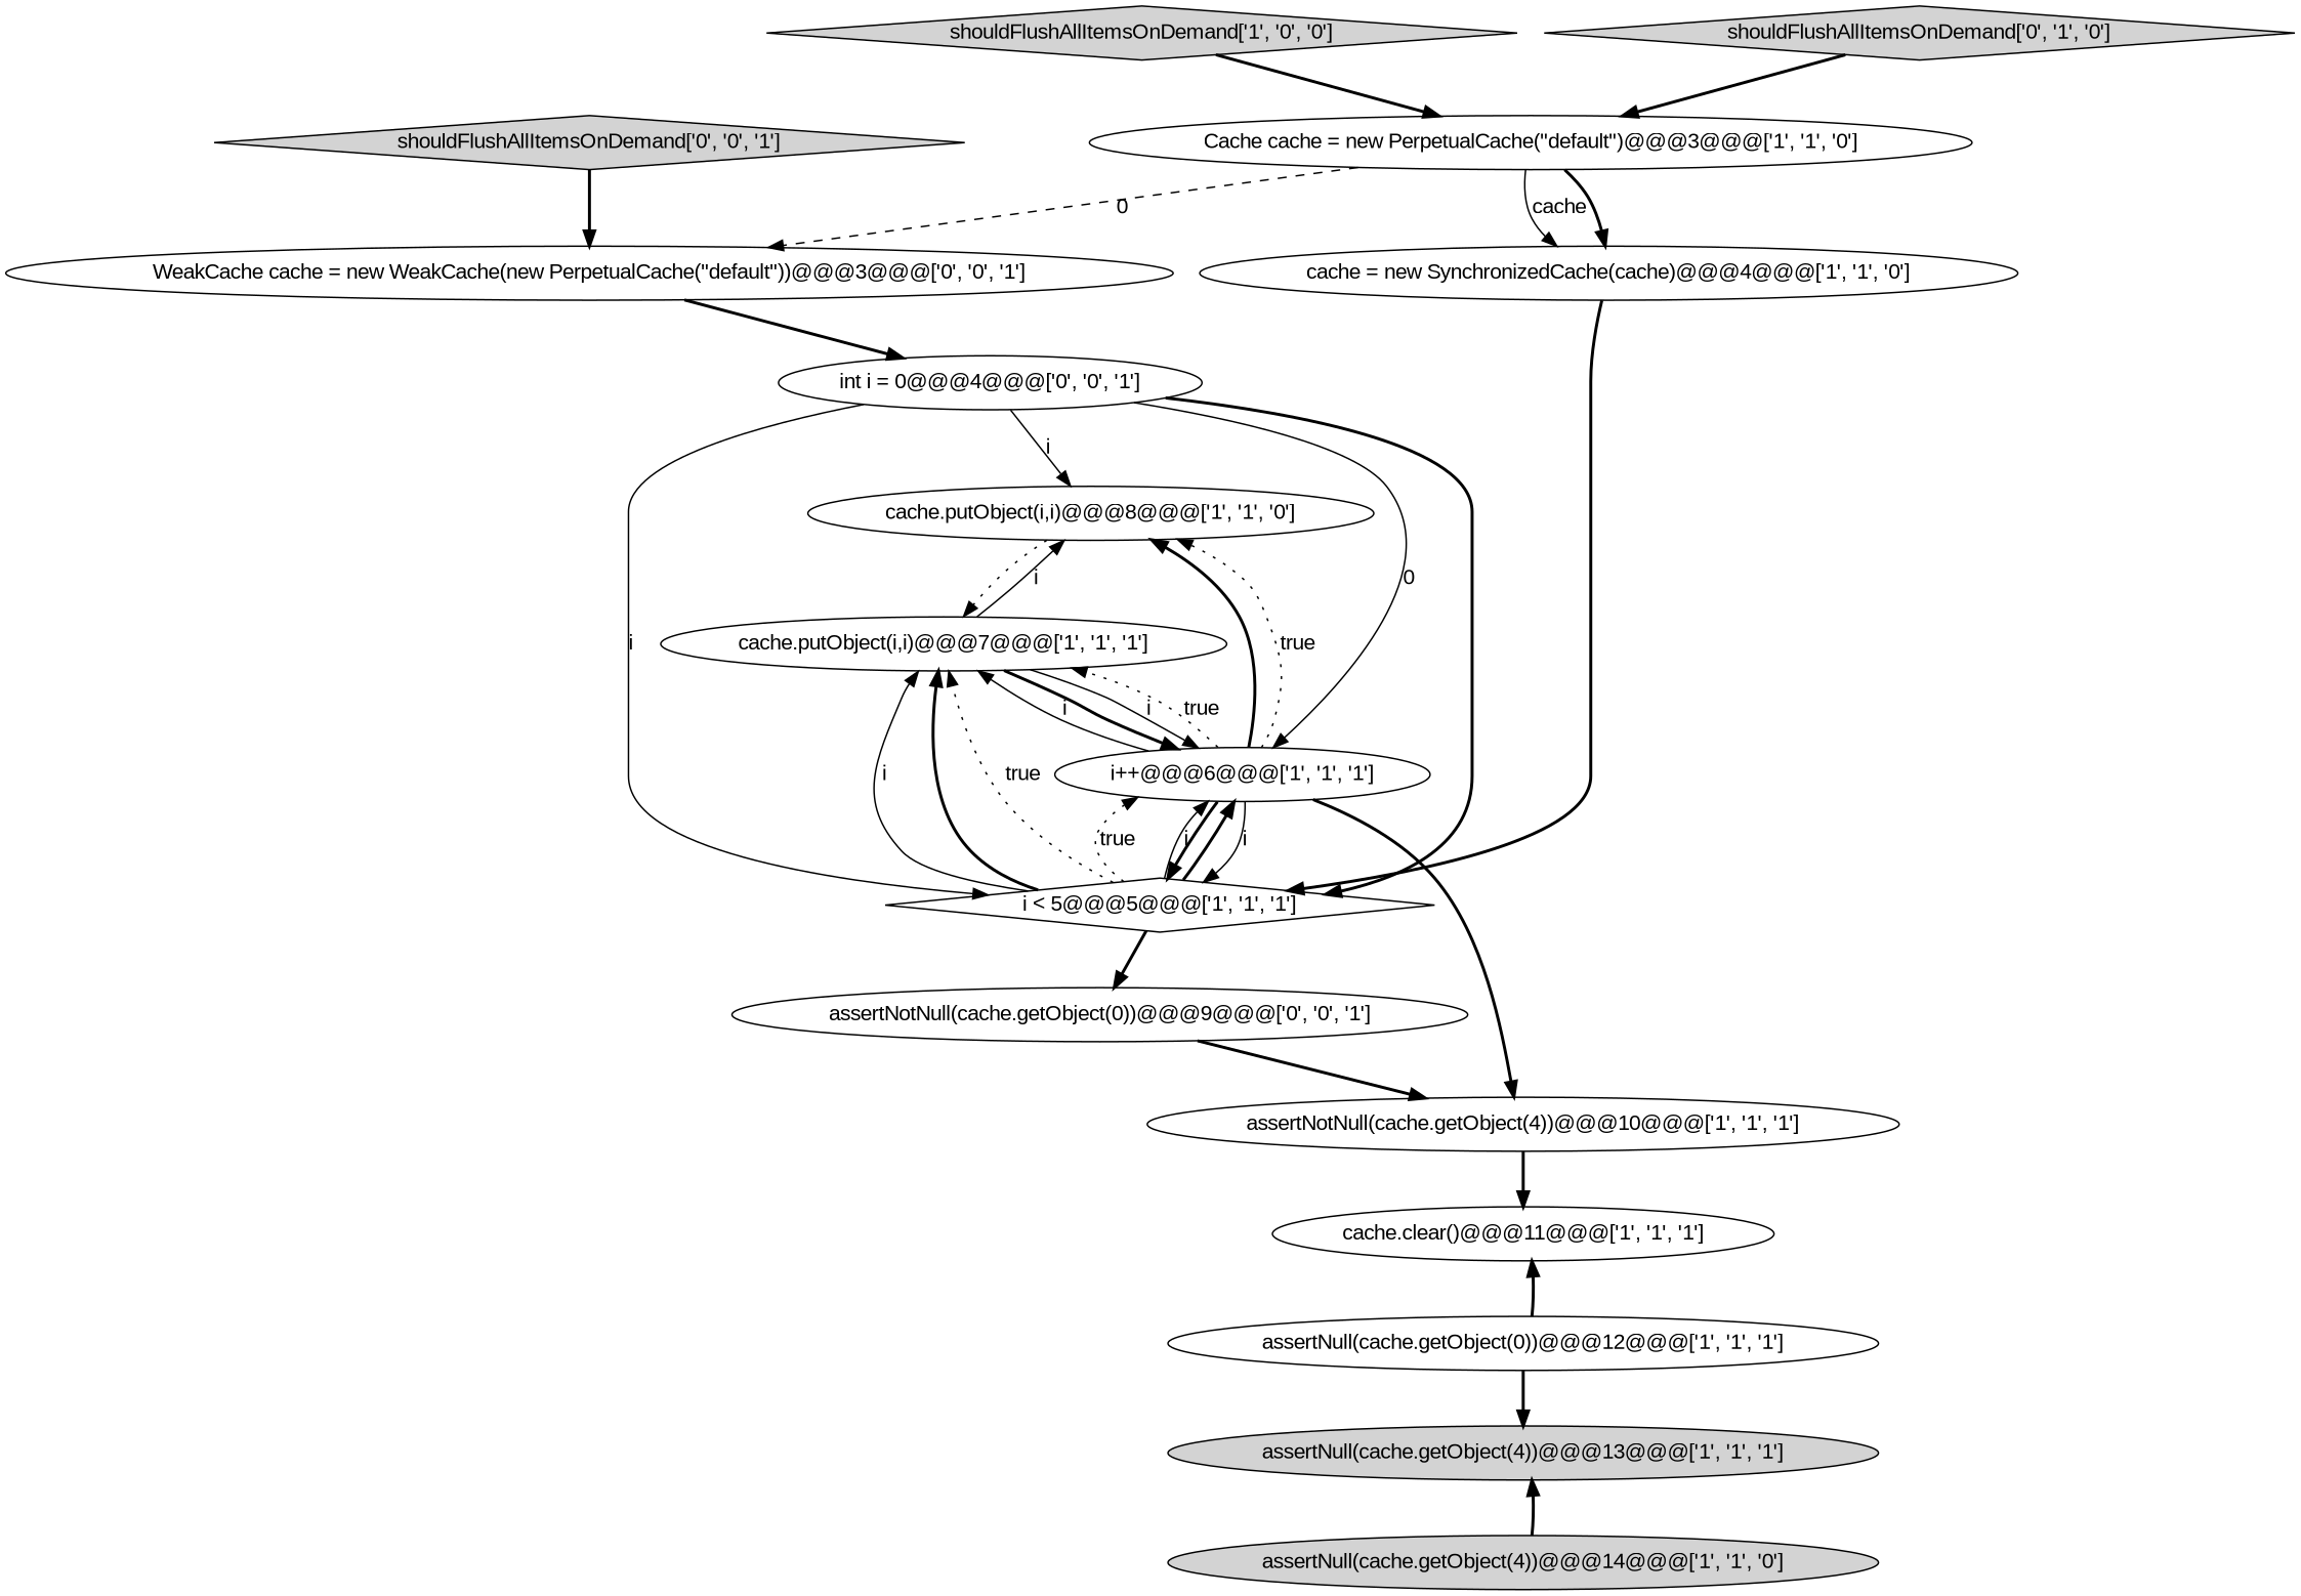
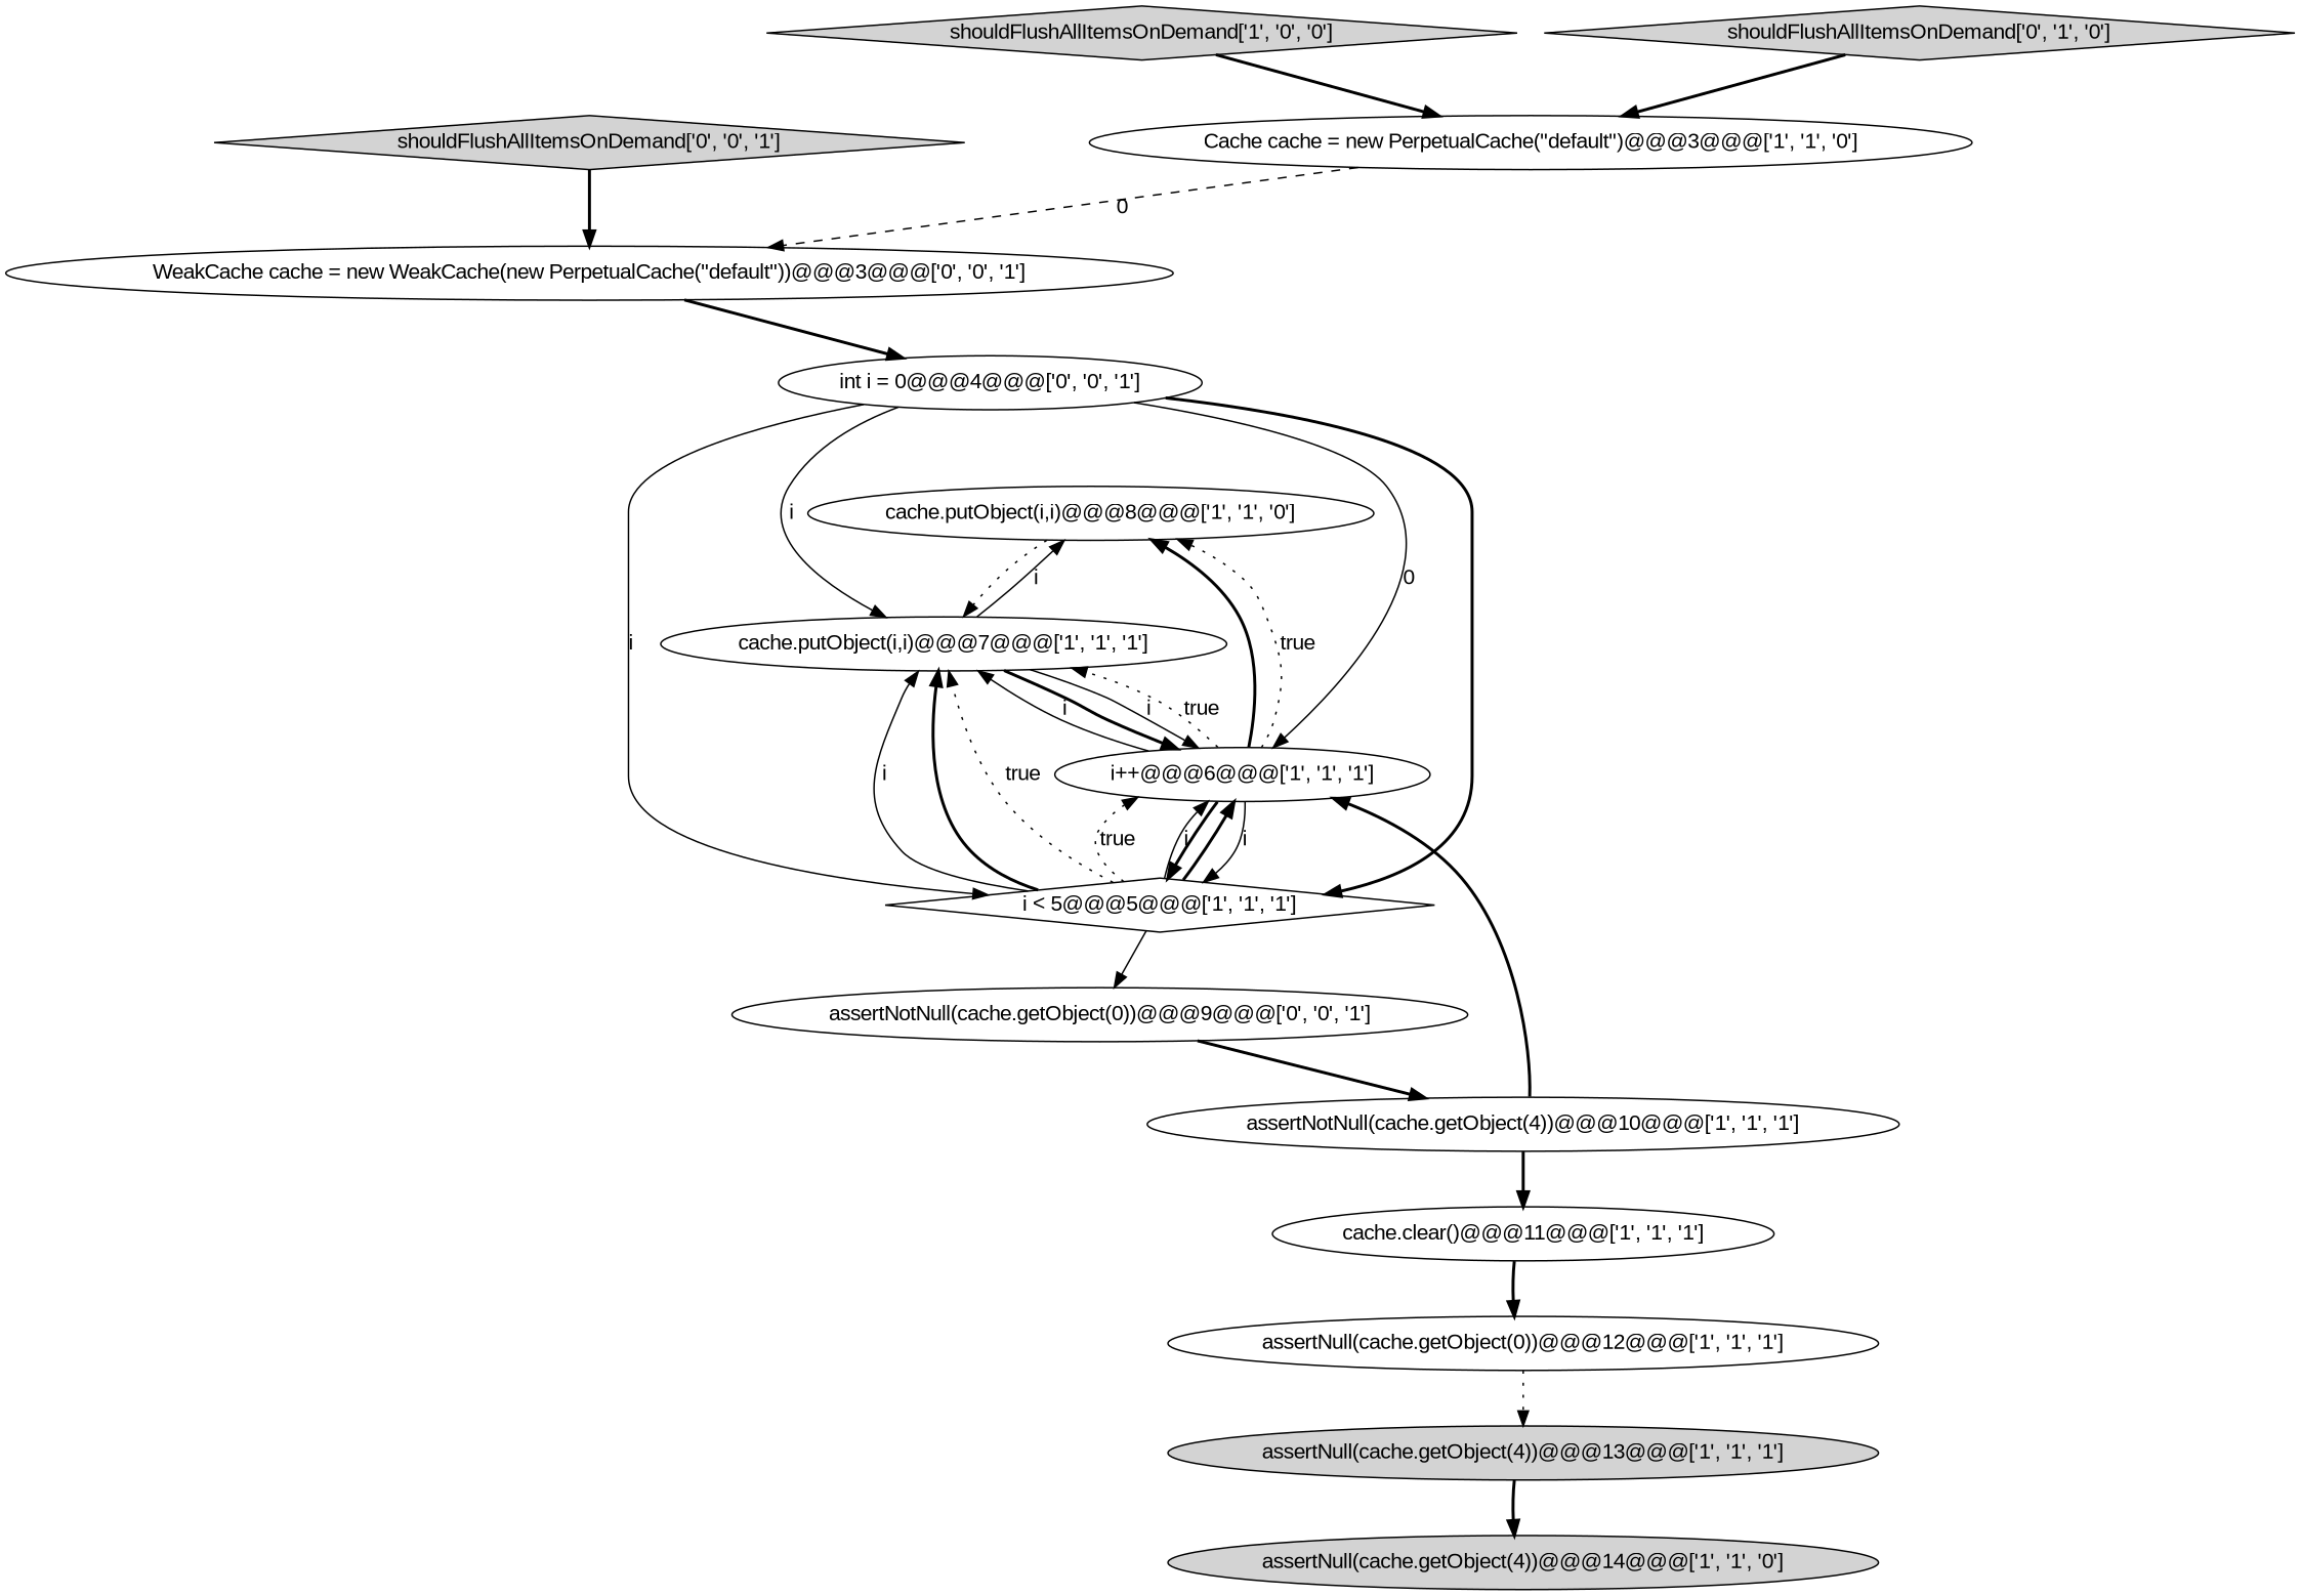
  digraph {
    fontname="Liberation Sans"
    node [fillcolor=white fontname="Liberation Sans" shape=ellipse style=filled]
    edge [fontname="Liberation Sans" style=bold]
    n1 [label="cache.putObject(i,i)@@@8@@@['1', '1', '0']"]
    n2 [label="cache.putObject(i,i)@@@7@@@['1', '1', '1']"]
    n3 [label="i++@@@6@@@['1', '1', '1']"]
    n4 [fillcolor=lightgray label="shouldFlushAllItemsOnDemand['1', '0', '0']" shape=diamond]
    n5 [label="Cache cache = new PerpetualCache(\"default\")@@@3@@@['1', '1', '0']"]
    n6 [label="WeakCache cache = new WeakCache(new PerpetualCache(\"default\"))@@@3@@@['0', '0', '1']"]
-   n7 [label="cache = new SynchronizedCache(cache)@@@4@@@['1', '1', '0']"]
    n8 [label="assertNotNull(cache.getObject(4))@@@10@@@['1', '1', '1']"]
    n9 [label="i < 5@@@5@@@['1', '1', '1']" shape=diamond]
    n10 [fillcolor=lightgray label="assertNull(cache.getObject(4))@@@14@@@['1', '1', '0']"]
    n11 [fillcolor=lightgray label="shouldFlushAllItemsOnDemand['0', '0', '1']" shape=diamond]
    n12 [label="int i = 0@@@4@@@['0', '0', '1']"]
    n13 [label="cache.clear()@@@11@@@['1', '1', '1']"]
    n14 [label="assertNull(cache.getObject(0))@@@12@@@['1', '1', '1']"]
    n15 [fillcolor=lightgray label="assertNull(cache.getObject(4))@@@13@@@['1', '1', '1']"]
    n16 [label="assertNotNull(cache.getObject(0))@@@9@@@['0', '0', '1']"]
    n17 [fillcolor=lightgray label="shouldFlushAllItemsOnDemand['0', '1', '0']" shape=diamond]
    n1 -> n2 [style=dotted]
    n2 -> n1 [label=i style=solid]
    n2 -> n3
    n2 -> n3 [label=i style=solid]
    n3 -> n1
    n3 -> n1 [label=true style=dotted]
    n3 -> n2 [label=true style=dotted]
    n3 -> n2 [label=i style=solid]
-   n3 -> n8
+   n8 -> n3
    n3 -> n9
    n3 -> n9 [label=i style=solid]
    n4 -> n5
    n5 -> n6 [label=0 style=dashed]
-   n5 -> n7 [label=cache style=solid]
-   n5 -> n7
    n6 -> n12
-   n7 -> n9
    n8 -> n13
    n9 -> n2 [label=i style=solid]
    n9 -> n2
    n9 -> n2 [label=true style=dotted]
    n9 -> n3 [label=true style=dotted]
    n9 -> n3 [label=i style=solid]
    n9 -> n3
-   n9 -> n16
+   n9 -> n16 [style=solid]
    n11 -> n6
-   n12 -> n1 [label=i style=solid]
+   n12 -> n2 [label=i style=solid]
    n12 -> n3 [label=0 style=solid]
    n12 -> n9
    n12 -> n9 [label=i style=solid]
-   n14 -> n13
-   n14 -> n15
-   n10 -> n15
+   n13 -> n14
+   n14 -> n15 [style=dotted]
+   n15 -> n10
    n16 -> n8
    n17 -> n5
  }
